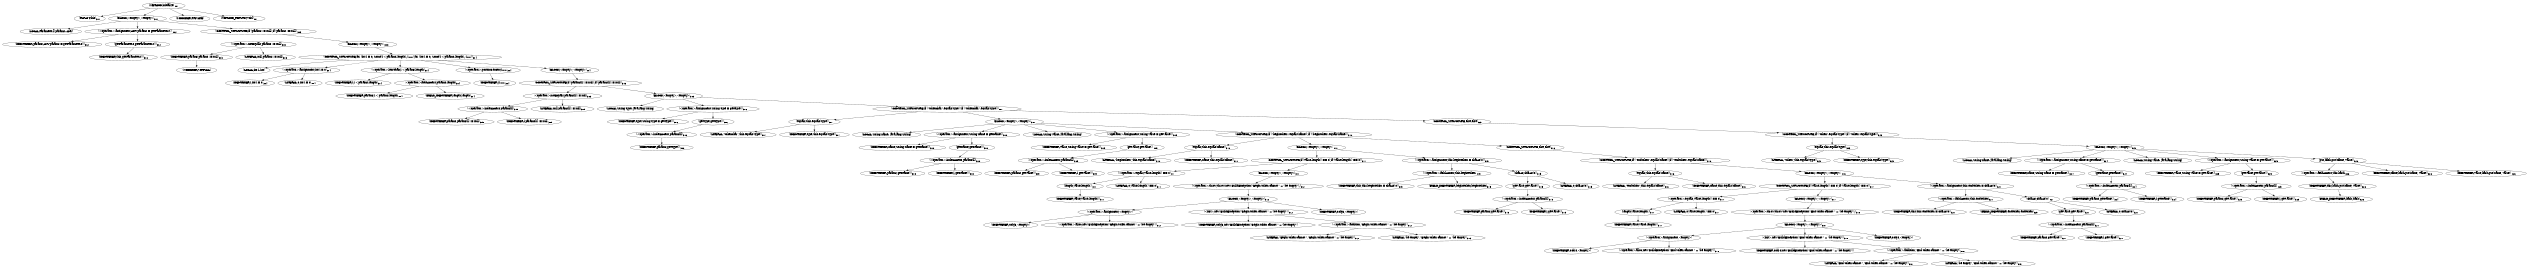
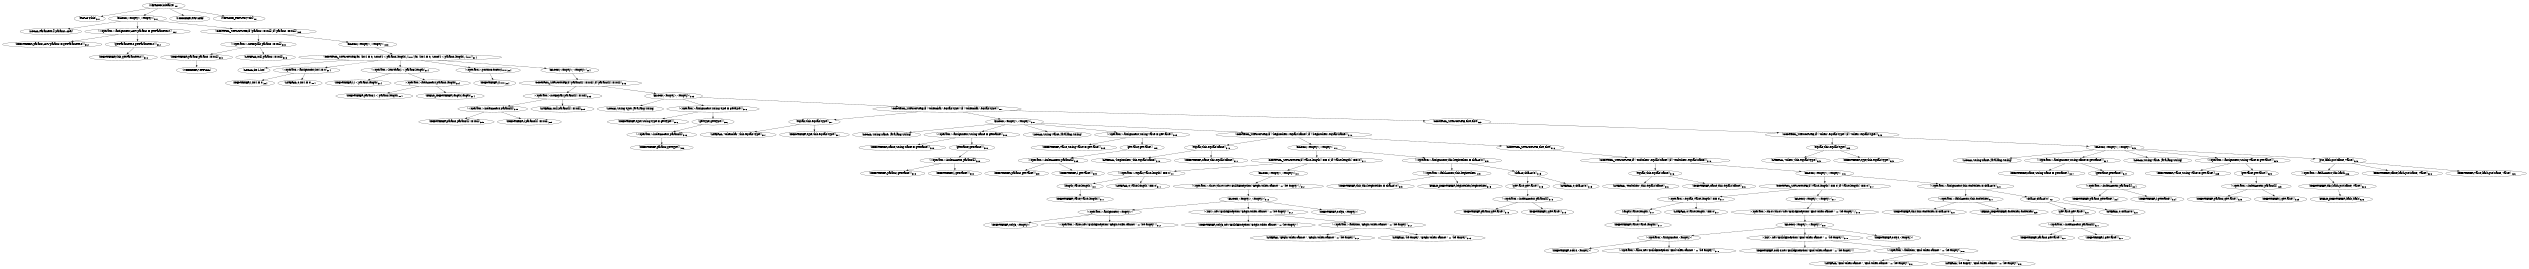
  digraph {
    n1 [label=<(METHOD,initialize)<SUB>301</SUB>>]
    n2 [label=<(PARAM,this)<SUB>301</SUB>>]
    n3 [label=<(BLOCK,&lt;empty&gt;,&lt;empty&gt;)<SUB>301</SUB>>]
    n4 [label=<(MODIFIER,PRIVATE)>]
    n5 [label=<(METHOD_RETURN,void)<SUB>301</SUB>>]
    n6 [label=<(LOCAL,Parameter[] params: ANY)>]
    n7 [label=<(&lt;operator&gt;.assignment,ANY params = getParameters())<SUB>302</SUB>>]
    n8 [label=<(CONTROL_STRUCTURE,if (params != null),if (params != null))<SUB>303</SUB>>]
    n9 [label=<(MODIFIER,VIRTUAL)>]
    n10 [label=<(IDENTIFIER,params,ANY params = getParameters())<SUB>302</SUB>>]
    n11 [label=<(getParameters,getParameters())<SUB>302</SUB>>]
    n12 [label=<(&lt;operator&gt;.notEquals,params != null)<SUB>303</SUB>>]
    n13 [label=<(BLOCK,&lt;empty&gt;,&lt;empty&gt;)<SUB>303</SUB>>]
    n14 [label=<(IDENTIFIER,this,getParameters())<SUB>302</SUB>>]
    n15 [label=<(IDENTIFIER,params,params != null)<SUB>303</SUB>>]
    n16 [label=<(LITERAL,null,params != null)<SUB>303</SUB>>]
    n17 [label=<(CONTROL_STRUCTURE,for (int i = 0; Some(i &lt; params.length); i++),for (int i = 0; Some(i &lt; params.length); i++))<SUB>304</SUB>>]
    n18 [label=<(LOCAL,int i: int)>]
    n19 [label=<(&lt;operator&gt;.assignment,int i = 0)<SUB>304</SUB>>]
    n20 [label=<(&lt;operator&gt;.lessThan,i &lt; params.length)<SUB>304</SUB>>]
    n21 [label=<(&lt;operator&gt;.postIncrement,i++)<SUB>304</SUB>>]
    n22 [label=<(BLOCK,&lt;empty&gt;,&lt;empty&gt;)<SUB>304</SUB>>]
    n23 [label=<(IDENTIFIER,i,int i = 0)<SUB>304</SUB>>]
    n24 [label=<(LITERAL,0,int i = 0)<SUB>804</SUB>>]
    n25 [label=<(IDENTIFIER,i,i &lt; params.length)<SUB>304</SUB>>]
    n26 [label=<(&lt;operator&gt;.fieldAccess,params.length)<SUB>304</SUB>>]
    n27 [label=<(IDENTIFIER,i,i++)<SUB>304</SUB>>]
    n28 [label=<(CONTROL_STRUCTURE,if (params[i] != null),if (params[i] != null))<SUB>305</SUB>>]
    n29 [label=<(IDENTIFIER,params,i &lt; params.length)<SUB>804</SUB>>]
    n30 [label=<(FIELD_IDENTIFIER,length,length)<SUB>304</SUB>>]
    n31 [label=<(&lt;operator&gt;.notEquals,params[i] != null)<SUB>305</SUB>>]
    n32 [label=<(BLOCK,&lt;empty&gt;,&lt;empty&gt;)<SUB>305</SUB>>]
    n33 [label=<(&lt;operator&gt;.indexAccess,params[i])<SUB>305</SUB>>]
    n34 [label=<(LITERAL,null,params[i] != null)<SUB>305</SUB>>]
    n35 [label=<(LOCAL,String type: java.lang.String)>]
    n36 [label=<(&lt;operator&gt;.assignment,String type = getType())<SUB>306</SUB>>]
    n37 [label=<(CONTROL_STRUCTURE,if (&quot;tokenchar&quot;.equals(type)),if (&quot;tokenchar&quot;.equals(type)))<SUB>307</SUB>>]
    n38 [label=<(IDENTIFIER,params,params[i] != null)<SUB>305</SUB>>]
    n39 [label=<(IDENTIFIER,i,params[i] != null)<SUB>305</SUB>>]
    n40 [label=<(IDENTIFIER,type,String type = getType())<SUB>306</SUB>>]
    n41 [label=<(getType,getType())<SUB>306</SUB>>]
    n42 [label=<(equals,this.equals(type))<SUB>307</SUB>>]
    n43 [label=<(BLOCK,&lt;empty&gt;,&lt;empty&gt;)<SUB>307</SUB>>]
    n44 [label=<(CONTROL_STRUCTURE,else,else)<SUB>323</SUB>>]
    n45 [label=<(&lt;operator&gt;.indexAccess,params[i])<SUB>306</SUB>>]
    n46 [label=<(IDENTIFIER,params,getType())<SUB>306</SUB>>]
    n47 [label=<(LITERAL,&quot;tokenchar&quot;,this.equals(type))<SUB>307</SUB>>]
    n48 [label=<(IDENTIFIER,type,this.equals(type))<SUB>307</SUB>>]
    n49 [label=<(LOCAL,String name: java.lang.String)>]
    n50 [label=<(&lt;operator&gt;.assignment,String name = getName())<SUB>308</SUB>>]
    n51 [label=<(LOCAL,String value: java.lang.String)>]
    n52 [label=<(&lt;operator&gt;.assignment,String value = getValue())<SUB>309</SUB>>]
    n53 [label=<(CONTROL_STRUCTURE,if (&quot;begintoken&quot;.equals(name)),if (&quot;begintoken&quot;.equals(name)))<SUB>310</SUB>>]
    n54 [label=<(CONTROL_STRUCTURE,if (&quot;token&quot;.equals(type)),if (&quot;token&quot;.equals(type)))<SUB>323</SUB>>]
    n55 [label=<(IDENTIFIER,name,String name = getName())<SUB>308</SUB>>]
    n56 [label=<(getName,getName())<SUB>308</SUB>>]
    n57 [label=<(IDENTIFIER,value,String value = getValue())<SUB>309</SUB>>]
    n58 [label=<(getValue,getValue())<SUB>309</SUB>>]
    n59 [label=<(equals,this.equals(name))<SUB>310</SUB>>]
    n60 [label=<(BLOCK,&lt;empty&gt;,&lt;empty&gt;)<SUB>310</SUB>>]
    n61 [label=<(CONTROL_STRUCTURE,else,else)<SUB>316</SUB>>]
    n62 [label=<(&lt;operator&gt;.indexAccess,params[i])<SUB>308</SUB>>]
    n63 [label=<(IDENTIFIER,params,getName())<SUB>308</SUB>>]
    n64 [label=<(IDENTIFIER,i,getName())<SUB>308</SUB>>]
    n65 [label=<(&lt;operator&gt;.indexAccess,params[i])<SUB>309</SUB>>]
    n66 [label=<(IDENTIFIER,params,getValue())<SUB>309</SUB>>]
    n67 [label=<(IDENTIFIER,i,getValue())<SUB>309</SUB>>]
    n68 [label=<(LITERAL,&quot;begintoken&quot;,this.equals(name))<SUB>310</SUB>>]
    n69 [label=<(IDENTIFIER,name,this.equals(name))<SUB>310</SUB>>]
    n70 [label=<(CONTROL_STRUCTURE,if (value.length() == 0),if (value.length() == 0))<SUB>311</SUB>>]
    n71 [label=<(&lt;operator&gt;.assignment,this.beginToken = charAt(0))<SUB>315</SUB>>]
    n72 [label=<(CONTROL_STRUCTURE,if (&quot;endtoken&quot;.equals(name)),if (&quot;endtoken&quot;.equals(name)))<SUB>316</SUB>>]
    n73 [label=<(&lt;operator&gt;.equals,value.length() == 0)<SUB>311</SUB>>]
    n74 [label=<(BLOCK,&lt;empty&gt;,&lt;empty&gt;)<SUB>311</SUB>>]
    n75 [label=<(&lt;operator&gt;.fieldAccess,this.beginToken)<SUB>315</SUB>>]
    n76 [label=<(charAt,charAt(0))<SUB>315</SUB>>]
    n77 [label=<(length,value.length())<SUB>311</SUB>>]
    n78 [label=<(LITERAL,0,value.length() == 0)<SUB>311</SUB>>]
    n79 [label=<(&lt;operator&gt;.throw,throw new BuildException(&quot;Begin token cannot &quot; + &quot;be empty&quot;);)<SUB>312</SUB>>]
    n80 [label=<(IDENTIFIER,value,value.length())<SUB>311</SUB>>]
    n81 [label=<(BLOCK,&lt;empty&gt;,&lt;empty&gt;)<SUB>312</SUB>>]
    n82 [label=<(&lt;operator&gt;.assignment,&lt;empty&gt;)>]
    n83 [label=<(&lt;init&gt;,new BuildException(&quot;Begin token cannot &quot; + &quot;be empty&quot;))<SUB>312</SUB>>]
    n84 [label=<(IDENTIFIER,$obj3,&lt;empty&gt;)>]
    n85 [label=<(IDENTIFIER,$obj3,&lt;empty&gt;)>]
    n86 [label=<(&lt;operator&gt;.alloc,new BuildException(&quot;Begin token cannot &quot; + &quot;be empty&quot;))<SUB>312</SUB>>]
    n87 [label=<(IDENTIFIER,$obj3,new BuildException(&quot;Begin token cannot &quot; + &quot;be empty&quot;))>]
    n88 [label=<(&lt;operator&gt;.addition,&quot;Begin token cannot &quot; + &quot;be empty&quot;)<SUB>312</SUB>>]
    n89 [label=<(LITERAL,&quot;Begin token cannot &quot;,&quot;Begin token cannot &quot; + &quot;be empty&quot;)<SUB>312</SUB>>]
    n90 [label=<(LITERAL,&quot;be empty&quot;,&quot;Begin token cannot &quot; + &quot;be empty&quot;)<SUB>313</SUB>>]
    n91 [label=<(IDENTIFIER,this,this.beginToken = charAt(0))<SUB>315</SUB>>]
    n92 [label=<(FIELD_IDENTIFIER,beginToken,beginToken)<SUB>315</SUB>>]
    n93 [label=<(getValue,getValue())<SUB>315</SUB>>]
    n94 [label=<(LITERAL,0,charAt(0))<SUB>315</SUB>>]
    n95 [label=<(&lt;operator&gt;.indexAccess,params[i])<SUB>315</SUB>>]
    n96 [label=<(IDENTIFIER,params,getValue())<SUB>315</SUB>>]
    n97 [label=<(IDENTIFIER,i,getValue())<SUB>315</SUB>>]
    n98 [label=<(equals,this.equals(name))<SUB>316</SUB>>]
    n99 [label=<(BLOCK,&lt;empty&gt;,&lt;empty&gt;)<SUB>316</SUB>>]
    n100 [label=<(LITERAL,&quot;endtoken&quot;,this.equals(name))<SUB>316</SUB>>]
    n101 [label=<(IDENTIFIER,name,this.equals(name))<SUB>316</SUB>>]
    n102 [label=<(CONTROL_STRUCTURE,if (value.length() == 0),if (value.length() == 0))<SUB>317</SUB>>]
    n103 [label=<(&lt;operator&gt;.assignment,this.endToken = charAt(0))<SUB>321</SUB>>]
    n104 [label=<(&lt;operator&gt;.equals,value.length() == 0)<SUB>317</SUB>>]
    n105 [label=<(BLOCK,&lt;empty&gt;,&lt;empty&gt;)<SUB>317</SUB>>]
    n106 [label=<(&lt;operator&gt;.fieldAccess,this.endToken)<SUB>321</SUB>>]
    n107 [label=<(charAt,charAt(0))<SUB>321</SUB>>]
    n108 [label=<(length,value.length())<SUB>317</SUB>>]
    n109 [label=<(LITERAL,0,value.length() == 0)<SUB>317</SUB>>]
    n110 [label=<(&lt;operator&gt;.throw,throw new BuildException(&quot;End token cannot &quot; + &quot;be empty&quot;);)<SUB>318</SUB>>]
    n111 [label=<(IDENTIFIER,value,value.length())<SUB>317</SUB>>]
    n112 [label=<(BLOCK,&lt;empty&gt;,&lt;empty&gt;)<SUB>318</SUB>>]
    n113 [label=<(&lt;operator&gt;.assignment,&lt;empty&gt;)>]
    n114 [label=<(&lt;init&gt;,new BuildException(&quot;End token cannot &quot; + &quot;be empty&quot;))<SUB>318</SUB>>]
    n115 [label=<(IDENTIFIER,$obj4,&lt;empty&gt;)>]
    n116 [label=<(IDENTIFIER,$obj4,&lt;empty&gt;)>]
    n117 [label=<(&lt;operator&gt;.alloc,new BuildException(&quot;End token cannot &quot; + &quot;be empty&quot;))<SUB>318</SUB>>]
    n118 [label=<(IDENTIFIER,$obj4,new BuildException(&quot;End token cannot &quot; + &quot;be empty&quot;))>]
    n119 [label=<(&lt;operator&gt;.addition,&quot;End token cannot &quot; + &quot;be empty&quot;)<SUB>318</SUB>>]
    n120 [label=<(LITERAL,&quot;End token cannot &quot;,&quot;End token cannot &quot; + &quot;be empty&quot;)<SUB>318</SUB>>]
    n121 [label=<(LITERAL,&quot;be empty&quot;,&quot;End token cannot &quot; + &quot;be empty&quot;)<SUB>319</SUB>>]
    n122 [label=<(IDENTIFIER,this,this.endToken = charAt(0))<SUB>321</SUB>>]
    n123 [label=<(FIELD_IDENTIFIER,endToken,endToken)<SUB>329</SUB>>]
    n124 [label=<(getValue,getValue())<SUB>321</SUB>>]
    n125 [label=<(LITERAL,0,charAt(0))<SUB>321</SUB>>]
    n126 [label=<(&lt;operator&gt;.indexAccess,params[i])<SUB>321</SUB>>]
    n127 [label=<(IDENTIFIER,params,getValue())<SUB>321</SUB>>]
    n128 [label=<(IDENTIFIER,i,getValue())<SUB>321</SUB>>]
    n129 [label=<(equals,this.equals(type))<SUB>323</SUB>>]
    n130 [label=<(BLOCK,&lt;empty&gt;,&lt;empty&gt;)<SUB>323</SUB>>]
    n131 [label=<(LITERAL,&quot;token&quot;,this.equals(type))<SUB>323</SUB>>]
    n132 [label=<(IDENTIFIER,type,this.equals(type))<SUB>323</SUB>>]
    n133 [label=<(LOCAL,String name: java.lang.String)>]
    n134 [label=<(&lt;operator&gt;.assignment,String name = getName())<SUB>324</SUB>>]
    n135 [label=<(LOCAL,String value: java.lang.String)>]
    n136 [label=<(&lt;operator&gt;.assignment,String value = getValue())<SUB>325</SUB>>]
    n137 [label=<(put,hash.put(name, value))<SUB>326</SUB>>]
    n138 [label=<(IDENTIFIER,name,String name = getName())<SUB>324</SUB>>]
    n139 [label=<(getName,getName())<SUB>324</SUB>>]
    n140 [label=<(IDENTIFIER,value,String value = getValue())<SUB>325</SUB>>]
    n141 [label=<(getValue,getValue())<SUB>325</SUB>>]
    n142 [label=<(&lt;operator&gt;.fieldAccess,this.hash)<SUB>326</SUB>>]
    n143 [label=<(IDENTIFIER,name,hash.put(name, value))<SUB>326</SUB>>]
    n144 [label=<(IDENTIFIER,value,hash.put(name, value))<SUB>326</SUB>>]
    n145 [label=<(&lt;operator&gt;.indexAccess,params[i])<SUB>324</SUB>>]
    n146 [label=<(IDENTIFIER,params,getName())<SUB>324</SUB>>]
    n147 [label=<(IDENTIFIER,i,getName())<SUB>324</SUB>>]
    n148 [label=<(&lt;operator&gt;.indexAccess,params[i])<SUB>325</SUB>>]
    n149 [label=<(IDENTIFIER,params,getValue())<SUB>325</SUB>>]
    n150 [label=<(IDENTIFIER,i,getValue())<SUB>325</SUB>>]
    n151 [label=<(IDENTIFIER,this,hash.put(name, value))<SUB>326</SUB>>]
    n152 [label=<(FIELD_IDENTIFIER,hash,hash)<SUB>326</SUB>>]
    n1 -> n2
    n1 -> n3
    n1 -> n4
    n1 -> n5
    n3 -> n6
    n3 -> n7
    n3 -> n8
    n7 -> n10
    n7 -> n11
+   n8 -> n12
    n8 -> n13
    n11 -> n14
    n12 -> n15
    n12 -> n16
    n13 -> n17
    n15 -> n9
    n17 -> n18
    n17 -> n19
    n17 -> n20
    n17 -> n21
    n17 -> n22
    n19 -> n23
    n19 -> n24
    n20 -> n25
    n20 -> n26
    n21 -> n27
    n22 -> n28
    n26 -> n29
    n26 -> n30
    n28 -> n31
    n28 -> n32
    n31 -> n33
    n31 -> n34
    n32 -> n35
    n32 -> n36
    n32 -> n37
    n33 -> n38
    n33 -> n39
    n36 -> n40
    n36 -> n41
    n37 -> n42
    n37 -> n43
    n37 -> n44
    n41 -> n45
    n42 -> n47
    n42 -> n48
    n43 -> n49
    n43 -> n50
    n43 -> n51
    n43 -> n52
    n43 -> n53
    n44 -> n54
    n45 -> n46
    n50 -> n55
    n50 -> n56
    n52 -> n57
    n52 -> n58
    n53 -> n59
    n53 -> n60
    n53 -> n61
    n54 -> n129
    n54 -> n130
    n56 -> n62
    n58 -> n65
    n59 -> n68
    n59 -> n69
    n60 -> n70
    n60 -> n71
    n61 -> n72
    n62 -> n63
    n62 -> n64
    n65 -> n66
    n65 -> n67
    n70 -> n73
    n70 -> n74
    n71 -> n75
    n71 -> n76
    n72 -> n98
    n72 -> n99
    n73 -> n77
    n73 -> n78
    n74 -> n79
    n75 -> n91
    n75 -> n92
    n76 -> n93
    n76 -> n94
    n77 -> n80
    n79 -> n81
    n81 -> n82
    n81 -> n83
    n81 -> n84
    n82 -> n85
    n82 -> n86
    n83 -> n87
    n83 -> n88
    n88 -> n89
    n88 -> n90
    n93 -> n95
    n95 -> n96
    n95 -> n97
    n98 -> n100
    n98 -> n101
    n99 -> n102
    n99 -> n103
    n102 -> n104
    n102 -> n105
    n103 -> n106
    n103 -> n107
    n104 -> n108
    n104 -> n109
    n105 -> n110
    n106 -> n122
    n106 -> n123
    n107 -> n124
    n107 -> n125
    n108 -> n111
    n110 -> n112
    n112 -> n113
    n112 -> n114
    n112 -> n115
    n113 -> n116
    n113 -> n117
    n114 -> n118
    n114 -> n119
    n119 -> n120
    n119 -> n121
    n124 -> n126
    n126 -> n127
    n126 -> n128
    n129 -> n131
    n129 -> n132
    n130 -> n133
    n130 -> n134
    n130 -> n135
    n130 -> n136
    n130 -> n137
    n134 -> n138
    n134 -> n139
    n136 -> n140
    n136 -> n141
    n137 -> n142
    n137 -> n143
    n137 -> n144
    n139 -> n145
    n141 -> n148
    n142 -> n151
    n145 -> n146
    n145 -> n147
    n148 -> n149
    n148 -> n150
    n151 -> n152
  }
